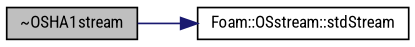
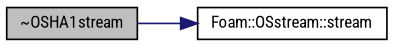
  digraph {
    rankdir=LR
    fontname="Roboto Condensed"
    node [color=black fontname="Roboto Condensed" fontsize=10 shape=record]
    n1 [fillcolor=grey75 fontcolor=black height=0.2 label="~OSHA1stream" style=filled width=0.4]
-   n2 [height=0.2 label="Foam::OSstream::stdStream" width=0.4]
+   n2 [height=0.2 label="Foam::OSstream::stream" width=0.4]
    n1 -> n2 [color=midnightblue fontname="Roboto Condensed" fontsize=10 labelfontname=Helvetica labelfontsize=10 style=solid]
  }
